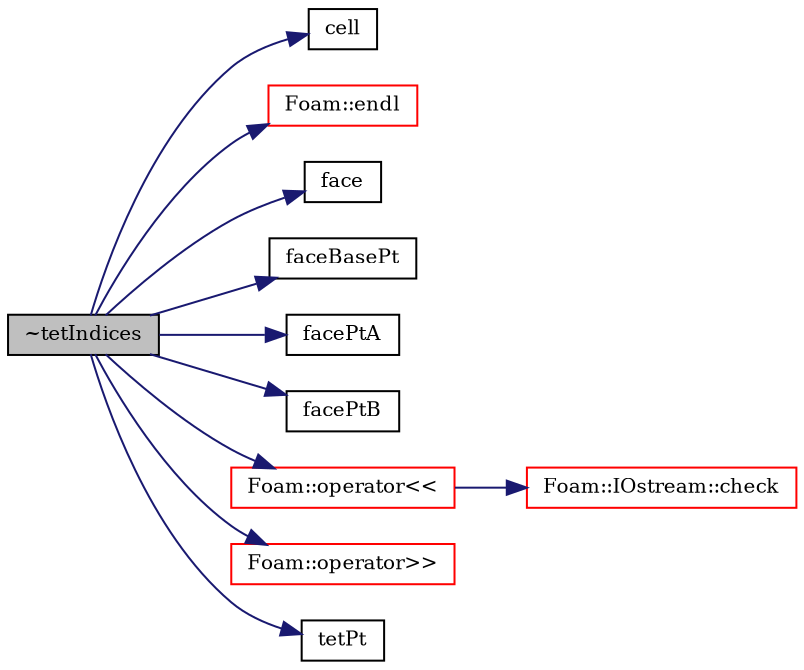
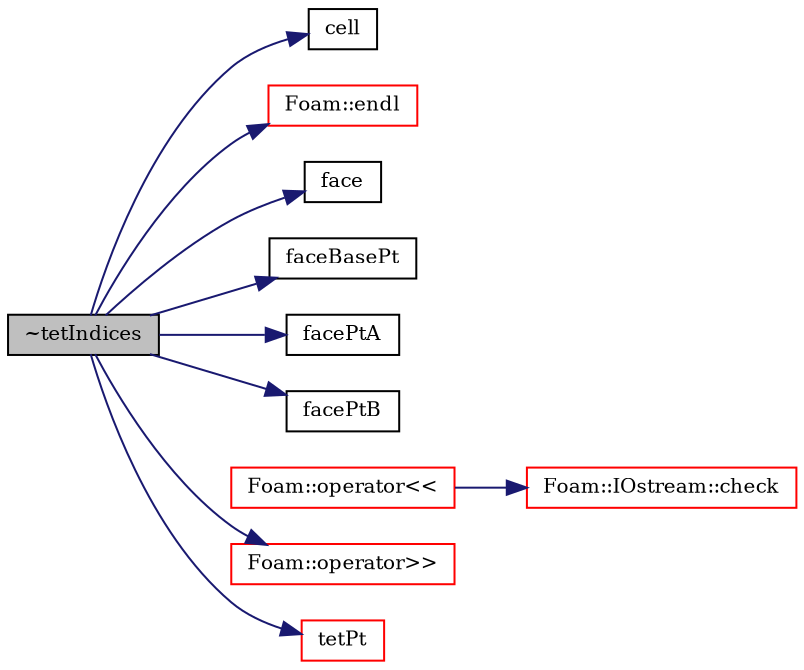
  digraph {
    fontname="DejaVu Serif"
    rankdir=LR
    node [color=black fontname="DejaVu Serif" fontsize=10 shape=record]
    edge [color=midnightblue fontname="DejaVu Serif" fontsize=10 labelfontname=FreeSans labelfontsize=10 style=solid]
    n1 [fillcolor=grey75 fontcolor=black height=0.2 label="~tetIndices" style=filled width=0.4]
    n2 [height=0.2 label=cell width=0.4]
    n3 [color=red height=0.2 label="Foam::endl" width=0.4]
    n4 [height=0.2 label=face width=0.4]
    n5 [height=0.2 label=faceBasePt width=0.4]
    n6 [height=0.2 label=facePtA width=0.4]
    n7 [height=0.2 label=facePtB width=0.4]
    n8 [color=red height=0.2 label="Foam::operator\<\<" width=0.4]
    n9 [color=red height=0.2 label="Foam::operator\>\>" width=0.4]
-   n10 [height=0.2 label=tetPt width=0.4]
+   n10 [color=red height=0.2 label=tetPt width=0.4]
    n11 [color=red height=0.2 label="Foam::IOstream::check" width=0.4]
    n1 -> n2
    n1 -> n3
    n1 -> n4
    n1 -> n5
    n1 -> n6
    n1 -> n7
-   n1 -> n8
    n1 -> n9
    n1 -> n10
    n8 -> n11
  }
